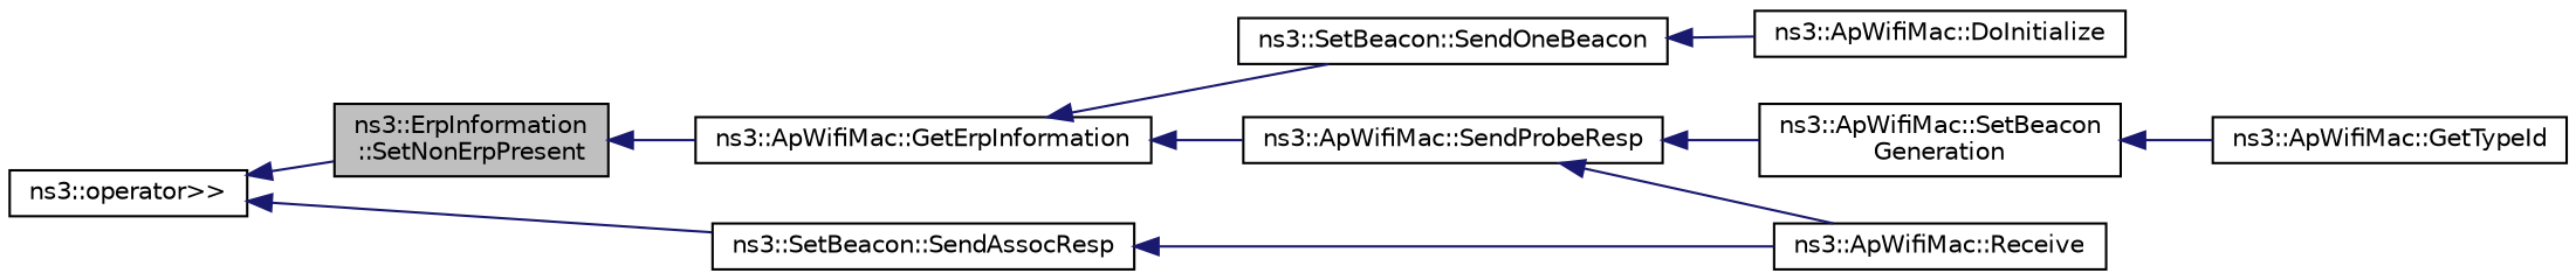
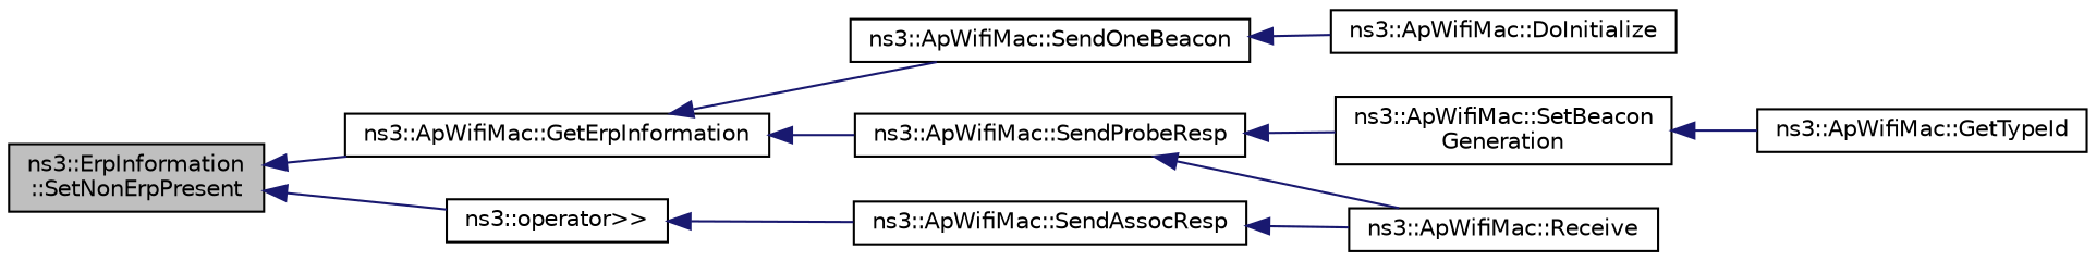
  digraph {
    rankdir=LR
    node [color=black fillcolor=white fontname=Helvetica fontsize=10 shape=record style=filled]
    edge [color=midnightblue dir=back fontname=Helvetica fontsize=10 labelfontname=Helvetica labelfontsize=10 style=solid]
    n1 [fillcolor=grey75 fontcolor=black height=0.2 label="ns3::ErpInformation\l::SetNonErpPresent" width=0.4]
    n2 [height=0.2 label="ns3::ApWifiMac::GetErpInformation" width=0.4]
    n3 [height=0.2 label="ns3::operator\>\>" width=0.4]
    n4 [height=0.2 label="ns3::ApWifiMac::SendProbeResp" width=0.4]
-   n5 [height=0.2 label="ns3::SetBeacon::SendOneBeacon" width=0.4]
-   n6 [height=0.2 label="ns3::SetBeacon::SendAssocResp" width=0.4]
+   n5 [height=0.2 label="ns3::ApWifiMac::SendOneBeacon" width=0.4]
+   n6 [height=0.2 label="ns3::ApWifiMac::SendAssocResp" width=0.4]
    n7 [height=0.2 label="ns3::ApWifiMac::Receive" width=0.4]
    n8 [height=0.2 label="ns3::ApWifiMac::SetBeacon\lGeneration" width=0.4]
    n9 [height=0.2 label="ns3::ApWifiMac::DoInitialize" width=0.4]
    n10 [height=0.2 label="ns3::ApWifiMac::GetTypeId" width=0.4]
    n1 -> n2
-   n3 -> n1
+   n1 -> n3
    n2 -> n4
    n2 -> n5
    n3 -> n6
    n4 -> n7
    n4 -> n8
    n5 -> n9
    n6 -> n7
    n8 -> n10
  }
